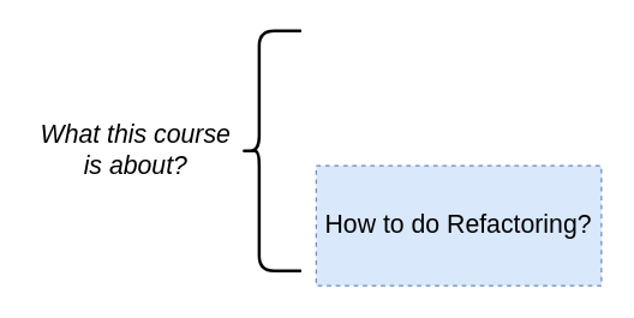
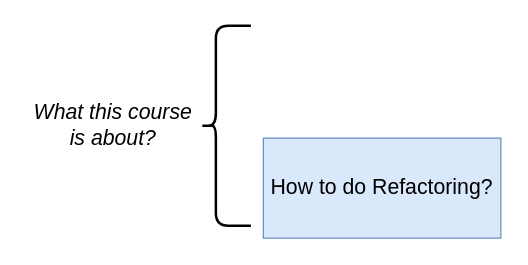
  <mxCell id="0" />
  <mxCell id="1" parent="0" />
- <mxCell id="2" value="How to do Refactoring?" style="rounded=0;whiteSpace=wrap;html=1;fontSize=17;fillColor=#dae8fc;strokeColor=#6c8ebf;dashed=1;" parent="1" vertex="1"><mxGeometry x="210" y="110" width="190" height="80" as="geometry" /></mxCell>
+ <mxCell id="2" value="How to do Refactoring?" style="rounded=0;whiteSpace=wrap;html=1;fontSize=17;fillColor=#dae8fc;strokeColor=#6c8ebf;" parent="1" vertex="1"><mxGeometry x="210" y="110" width="190" height="80" as="geometry" /></mxCell>
  <mxCell id="3" value="" style="shape=curlyBracket;whiteSpace=wrap;html=1;rounded=1;fontSize=17;strokeWidth=2;size=0.3;" parent="1" vertex="1"><mxGeometry x="160" y="20" width="40" height="160" as="geometry" /></mxCell>
  <mxCell id="4" value="What this course is about?" style="text;html=1;strokeColor=none;fillColor=none;align=center;verticalAlign=middle;whiteSpace=wrap;rounded=0;fontSize=17;fontStyle=2" parent="1" vertex="1"><mxGeometry x="20" y="90" width="140" height="20" as="geometry" /></mxCell>
